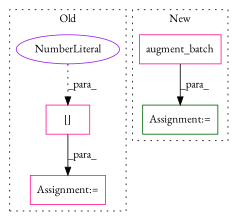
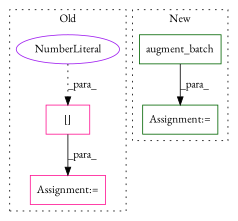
  digraph {
    fontname="EB Garamond"
    node [a=7 l=1 shape=box color=deeppink fontname="EB Garamond"]
    edge [style=solid fontname="EB Garamond"]
    n1 [a=2 l="25,1" label="[]" s="6531,6557"]
    n2 [a=34 label=NumberLiteral s=6556 shape=ellipse color=purple]
    n3 [label="Assignment:=" s=6530]
-   n4 [a=32 l="14,1" label=augment_batch s="6066,6159"]
+   n4 [a=32 l="14,1" label=augment_batch s="6066,6159" color=darkgreen]
    n5 [label="Assignment:=" s=6062 color=darkgreen]
    subgraph cluster_1 {
      label=Old
      style=dotted
      n1
      n2
      n3
    }
    subgraph cluster_2 {
      label=New
      style=dotted
      n4
      n5
    }
    n1 -> n3 [label=_para_]
    n2 -> n1 [label=_para_ style=dotted]
    n4 -> n5 [label=_para_]
  }
